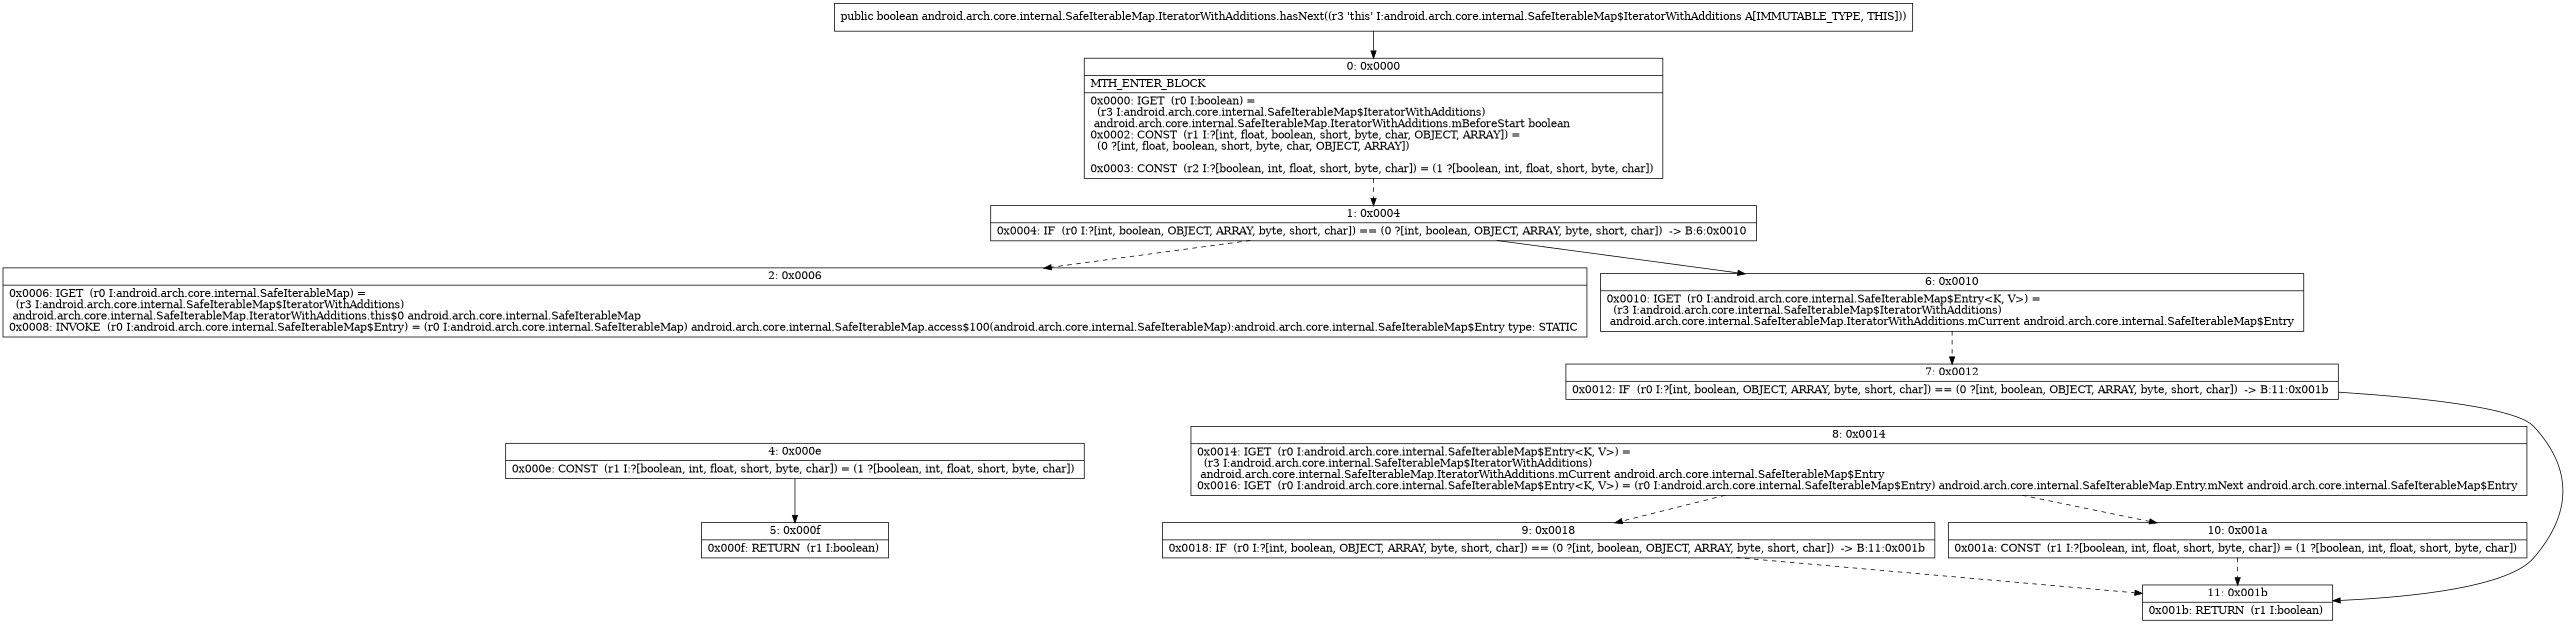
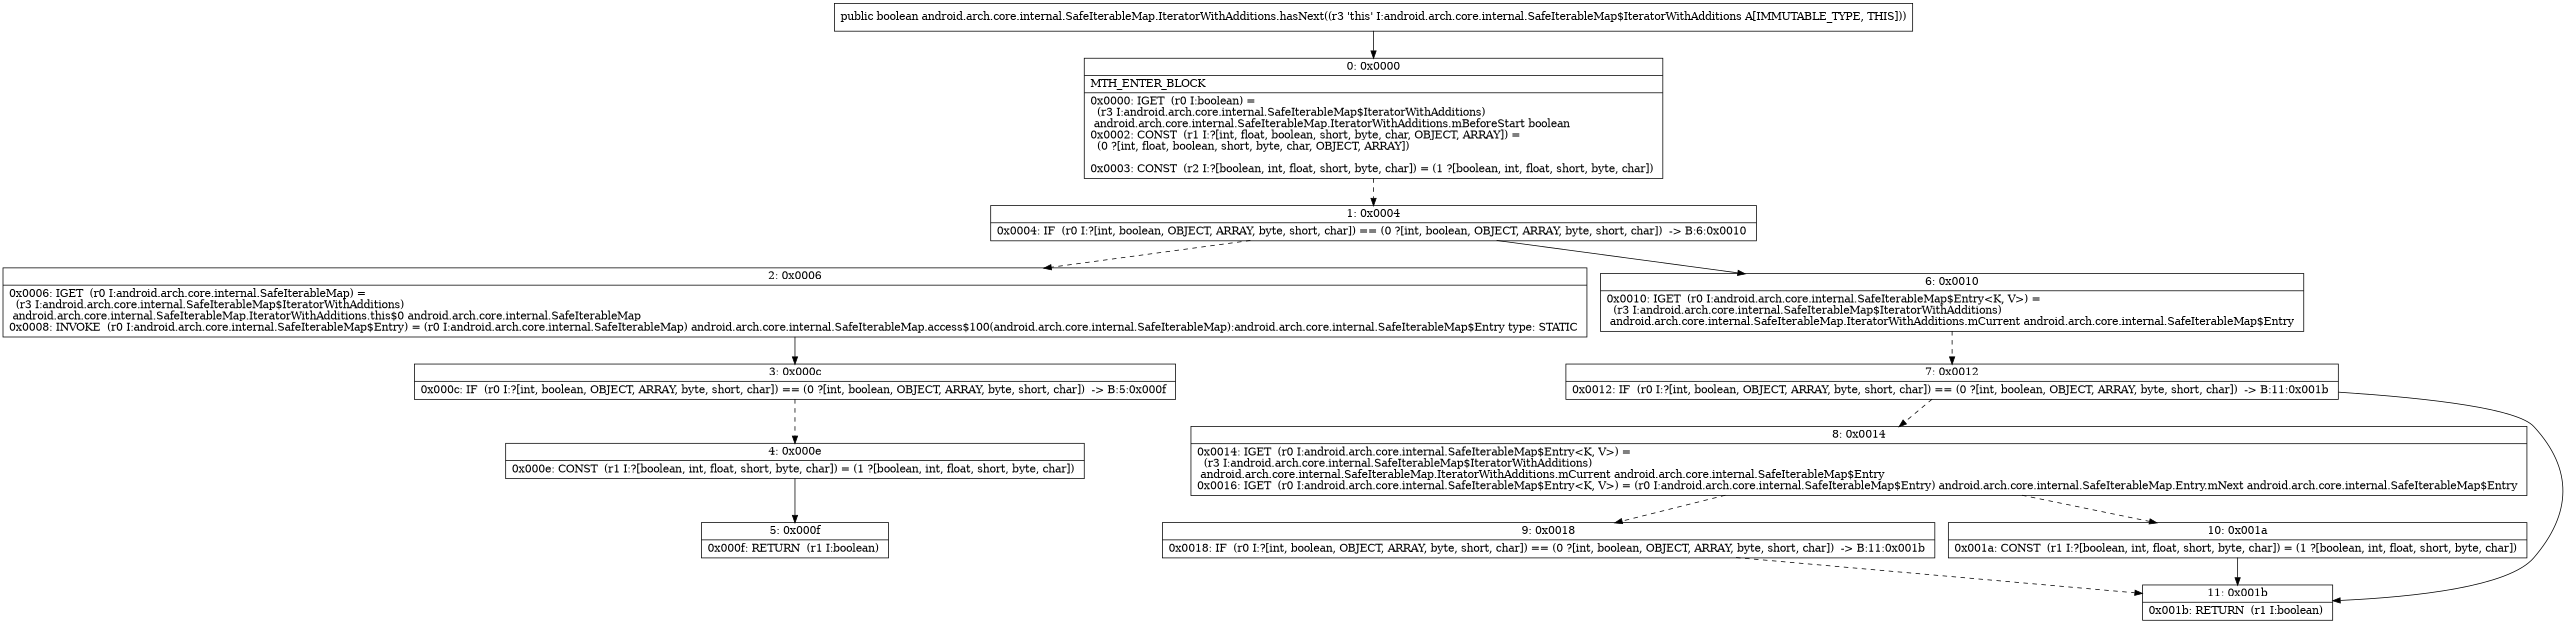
  digraph {
    node [shape=record]
    edge [style=dashed]
    n1 [label="{0\:\ 0x0000|MTH_ENTER_BLOCK\l|0x0000: IGET  (r0 I:boolean) = \l  (r3 I:android.arch.core.internal.SafeIterableMap$IteratorWithAdditions)\l android.arch.core.internal.SafeIterableMap.IteratorWithAdditions.mBeforeStart boolean \l0x0002: CONST  (r1 I:?[int, float, boolean, short, byte, char, OBJECT, ARRAY]) = \l  (0 ?[int, float, boolean, short, byte, char, OBJECT, ARRAY])\l \l0x0003: CONST  (r2 I:?[boolean, int, float, short, byte, char]) = (1 ?[boolean, int, float, short, byte, char]) \l}"]
    n2 [label="{1\:\ 0x0004|0x0004: IF  (r0 I:?[int, boolean, OBJECT, ARRAY, byte, short, char]) == (0 ?[int, boolean, OBJECT, ARRAY, byte, short, char])  \-\> B:6:0x0010 \l}"]
    n3 [label="{2\:\ 0x0006|0x0006: IGET  (r0 I:android.arch.core.internal.SafeIterableMap) = \l  (r3 I:android.arch.core.internal.SafeIterableMap$IteratorWithAdditions)\l android.arch.core.internal.SafeIterableMap.IteratorWithAdditions.this$0 android.arch.core.internal.SafeIterableMap \l0x0008: INVOKE  (r0 I:android.arch.core.internal.SafeIterableMap$Entry) = (r0 I:android.arch.core.internal.SafeIterableMap) android.arch.core.internal.SafeIterableMap.access$100(android.arch.core.internal.SafeIterableMap):android.arch.core.internal.SafeIterableMap$Entry type: STATIC \l}"]
    n4 [label="{6\:\ 0x0010|0x0010: IGET  (r0 I:android.arch.core.internal.SafeIterableMap$Entry\<K, V\>) = \l  (r3 I:android.arch.core.internal.SafeIterableMap$IteratorWithAdditions)\l android.arch.core.internal.SafeIterableMap.IteratorWithAdditions.mCurrent android.arch.core.internal.SafeIterableMap$Entry \l}"]
+   n5 [label="{3\:\ 0x000c|0x000c: IF  (r0 I:?[int, boolean, OBJECT, ARRAY, byte, short, char]) == (0 ?[int, boolean, OBJECT, ARRAY, byte, short, char])  \-\> B:5:0x000f \l}"]
    n6 [label="{7\:\ 0x0012|0x0012: IF  (r0 I:?[int, boolean, OBJECT, ARRAY, byte, short, char]) == (0 ?[int, boolean, OBJECT, ARRAY, byte, short, char])  \-\> B:11:0x001b \l}"]
    n7 [label="{4\:\ 0x000e|0x000e: CONST  (r1 I:?[boolean, int, float, short, byte, char]) = (1 ?[boolean, int, float, short, byte, char]) \l}"]
    n8 [label="{5\:\ 0x000f|0x000f: RETURN  (r1 I:boolean) \l}"]
    n9 [label="{8\:\ 0x0014|0x0014: IGET  (r0 I:android.arch.core.internal.SafeIterableMap$Entry\<K, V\>) = \l  (r3 I:android.arch.core.internal.SafeIterableMap$IteratorWithAdditions)\l android.arch.core.internal.SafeIterableMap.IteratorWithAdditions.mCurrent android.arch.core.internal.SafeIterableMap$Entry \l0x0016: IGET  (r0 I:android.arch.core.internal.SafeIterableMap$Entry\<K, V\>) = (r0 I:android.arch.core.internal.SafeIterableMap$Entry) android.arch.core.internal.SafeIterableMap.Entry.mNext android.arch.core.internal.SafeIterableMap$Entry \l}"]
    n10 [label="{11\:\ 0x001b|0x001b: RETURN  (r1 I:boolean) \l}"]
    n11 [label="{9\:\ 0x0018|0x0018: IF  (r0 I:?[int, boolean, OBJECT, ARRAY, byte, short, char]) == (0 ?[int, boolean, OBJECT, ARRAY, byte, short, char])  \-\> B:11:0x001b \l}"]
    n12 [label="{10\:\ 0x001a|0x001a: CONST  (r1 I:?[boolean, int, float, short, byte, char]) = (1 ?[boolean, int, float, short, byte, char]) \l}"]
    n13 [label="{public boolean android.arch.core.internal.SafeIterableMap.IteratorWithAdditions.hasNext((r3 'this' I:android.arch.core.internal.SafeIterableMap$IteratorWithAdditions A[IMMUTABLE_TYPE, THIS])) }"]
    n1 -> n2
    n2 -> n3
    n2 -> n4 [style=""]
+   n3 -> n5 [style=""]
    n4 -> n6
+   n5 -> n7
+   n6 -> n9
    n6 -> n10 [style=""]
    n7 -> n8 [style=""]
    n9 -> n11
    n9 -> n12
    n11 -> n10
-   n12 -> n10
+   n12 -> n10 [style=""]
    n13 -> n1 [style=""]
  }
